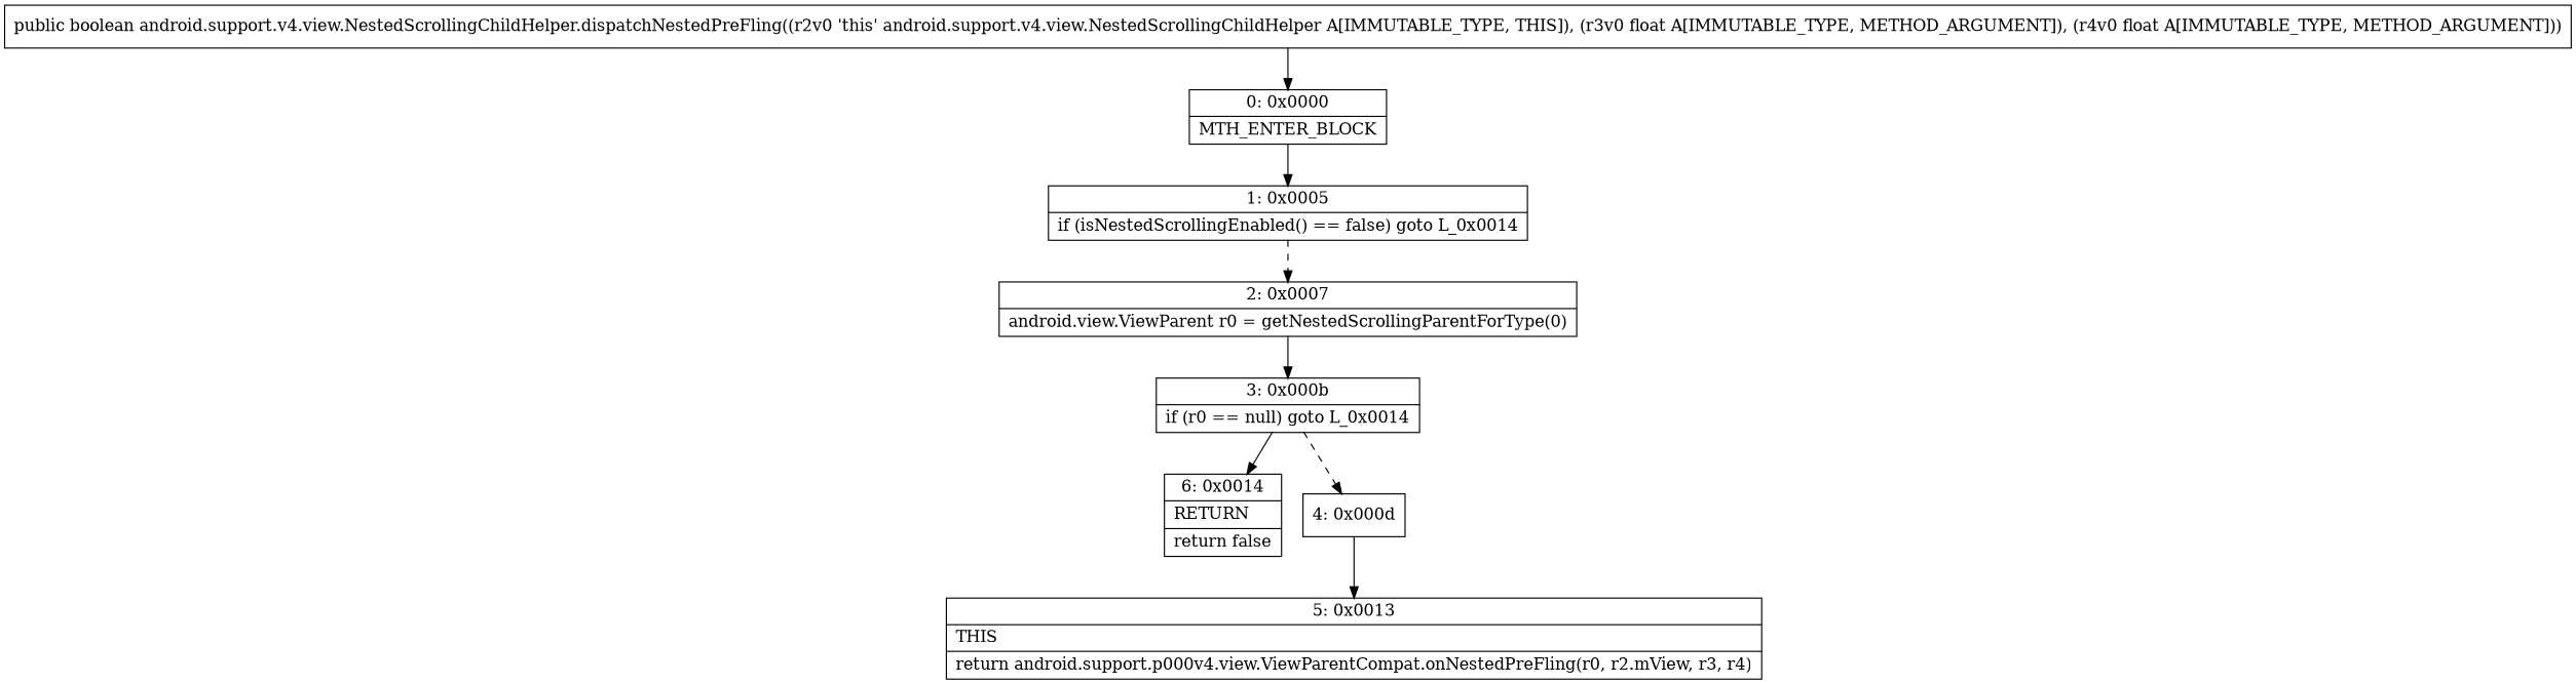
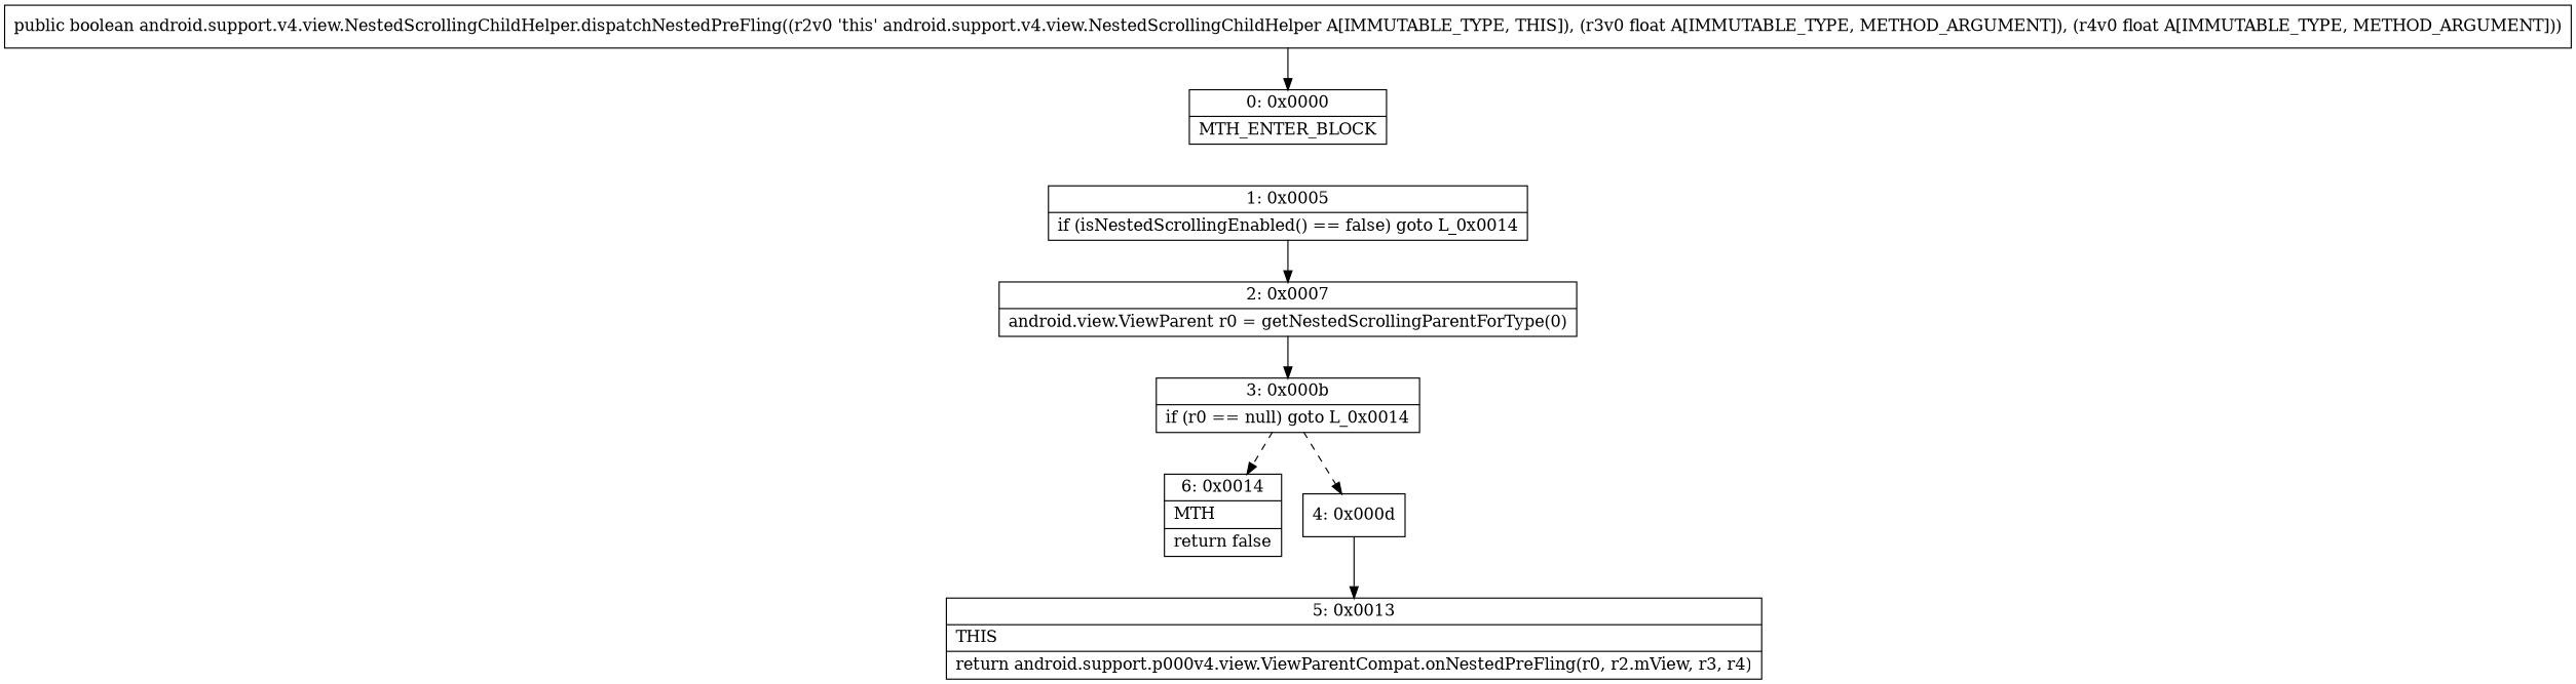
  digraph {
    node [shape=record]
    n1 [label="{0\:\ 0x0000|MTH_ENTER_BLOCK\l}"]
    n2 [label="{1\:\ 0x0005|if (isNestedScrollingEnabled() == false) goto L_0x0014\l}"]
    n3 [label="{2\:\ 0x0007|android.view.ViewParent r0 = getNestedScrollingParentForType(0)\l}"]
    n4 [label="{3\:\ 0x000b|if (r0 == null) goto L_0x0014\l}"]
-   n5 [label="{6\:\ 0x0014|RETURN\l|return false\l}"]
+   n5 [label="{6\:\ 0x0014|MTH\l|return false\l}"]
    n6 [label="{4\:\ 0x000d}"]
    n7 [label="{5\:\ 0x0013|THIS\l|return android.support.p000v4.view.ViewParentCompat.onNestedPreFling(r0, r2.mView, r3, r4)\l}"]
    n8 [label="{public boolean android.support.v4.view.NestedScrollingChildHelper.dispatchNestedPreFling((r2v0 'this' android.support.v4.view.NestedScrollingChildHelper A[IMMUTABLE_TYPE, THIS]), (r3v0 float A[IMMUTABLE_TYPE, METHOD_ARGUMENT]), (r4v0 float A[IMMUTABLE_TYPE, METHOD_ARGUMENT])) }"]
-   n1 -> n2
-   n2 -> n3 [style=dashed]
+   n2 -> n3 [style=solid]
    n3 -> n4
-   n4 -> n5
+   n4 -> n5 [style=dashed]
    n4 -> n6 [style=dashed]
    n6 -> n7
    n8 -> n1
  }
